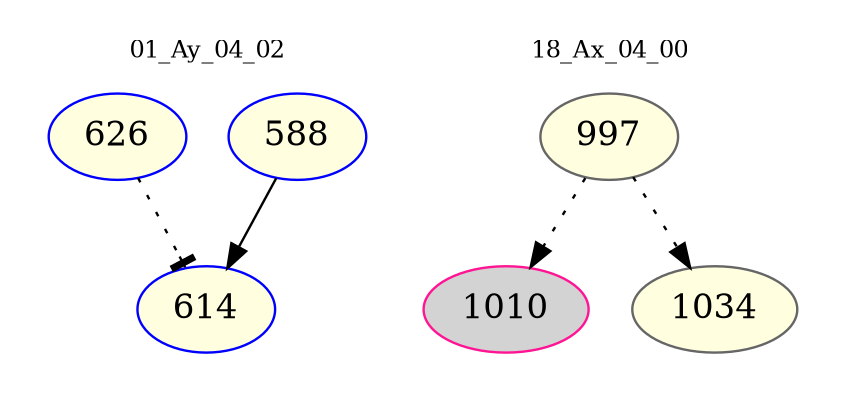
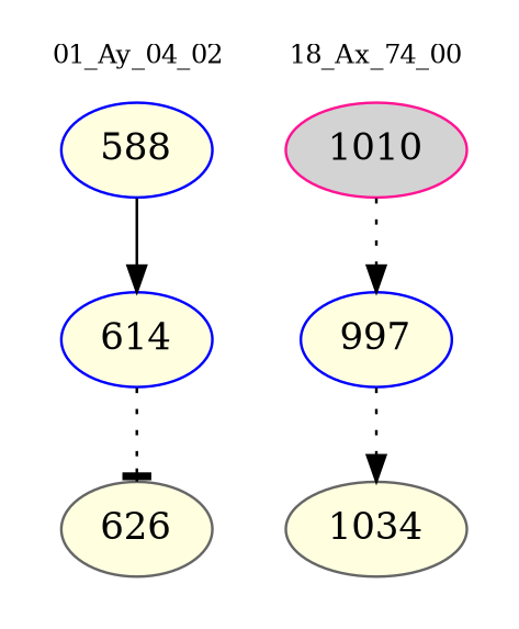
  digraph {
    node [color=blue fillcolor=lightyellow style=filled]
    edge [arrowhead=normal color=black style=dotted]
    n1 [label=588]
    n2 [label=614]
-   n3 [label=626]
+   n3 [color=gray40 label=626]
    n4 [color=deeppink fillcolor=lightgrey label=1010]
-   n5 [color=gray40 label=997]
+   n5 [label=997]
    n6 [color=gray40 label=1034]
    subgraph cluster_1 {
      color=white
      fontsize=10
      label="01_Ay_04_02"
      n1
      n2
      n3
    }
    subgraph cluster_2 {
      color=white
      fontsize=10
-     label="18_Ax_04_00"
+     label="18_Ax_74_00"
      n4
      n5
      n6
    }
    n1 -> n2 [style=solid]
-   n3 -> n2 [arrowhead=tee]
-   n5 -> n4
+   n2 -> n3 [arrowhead=tee]
+   n4 -> n5
    n5 -> n6
  }
